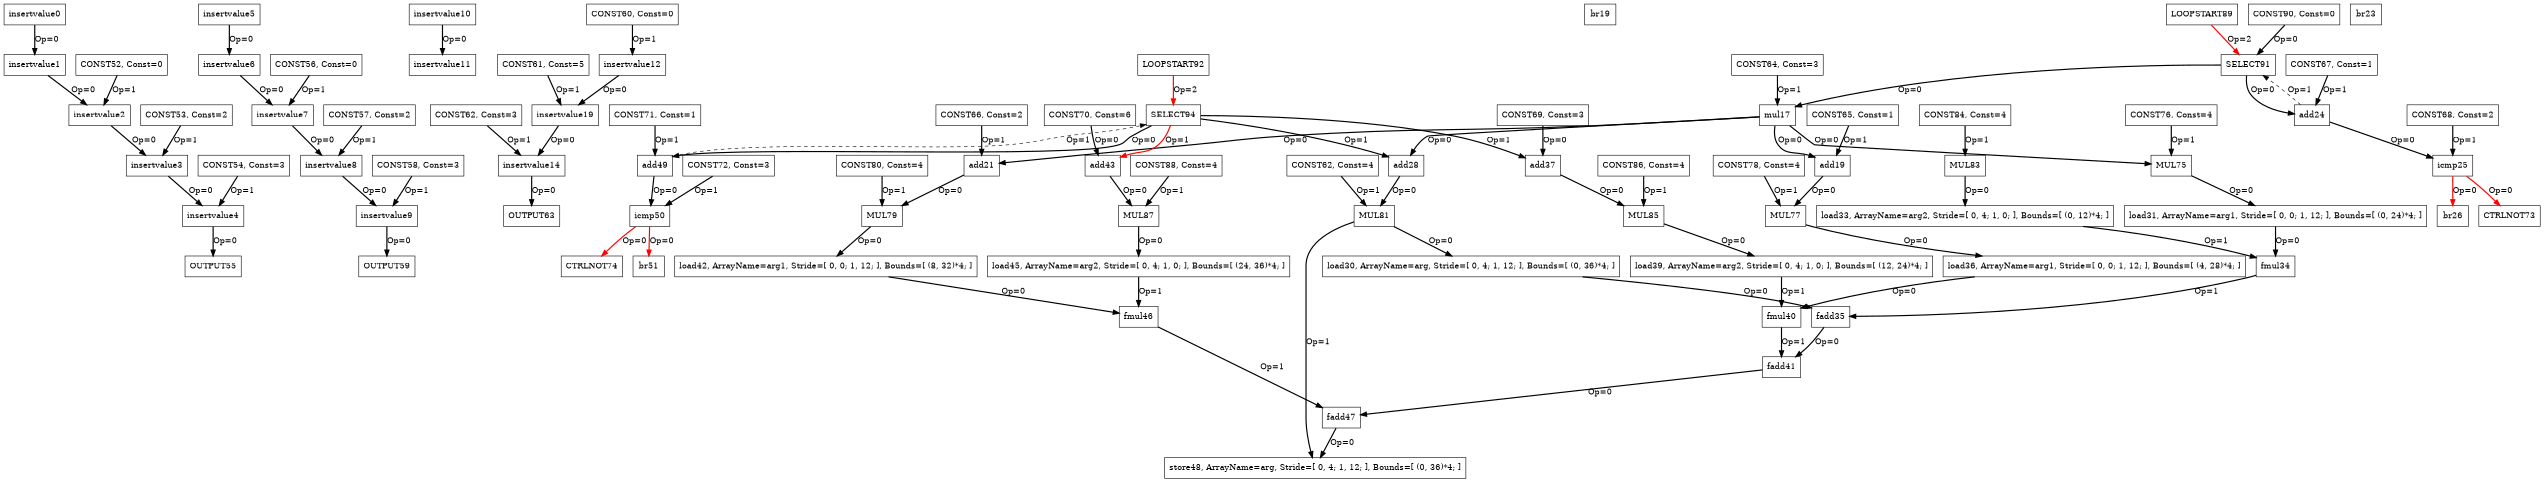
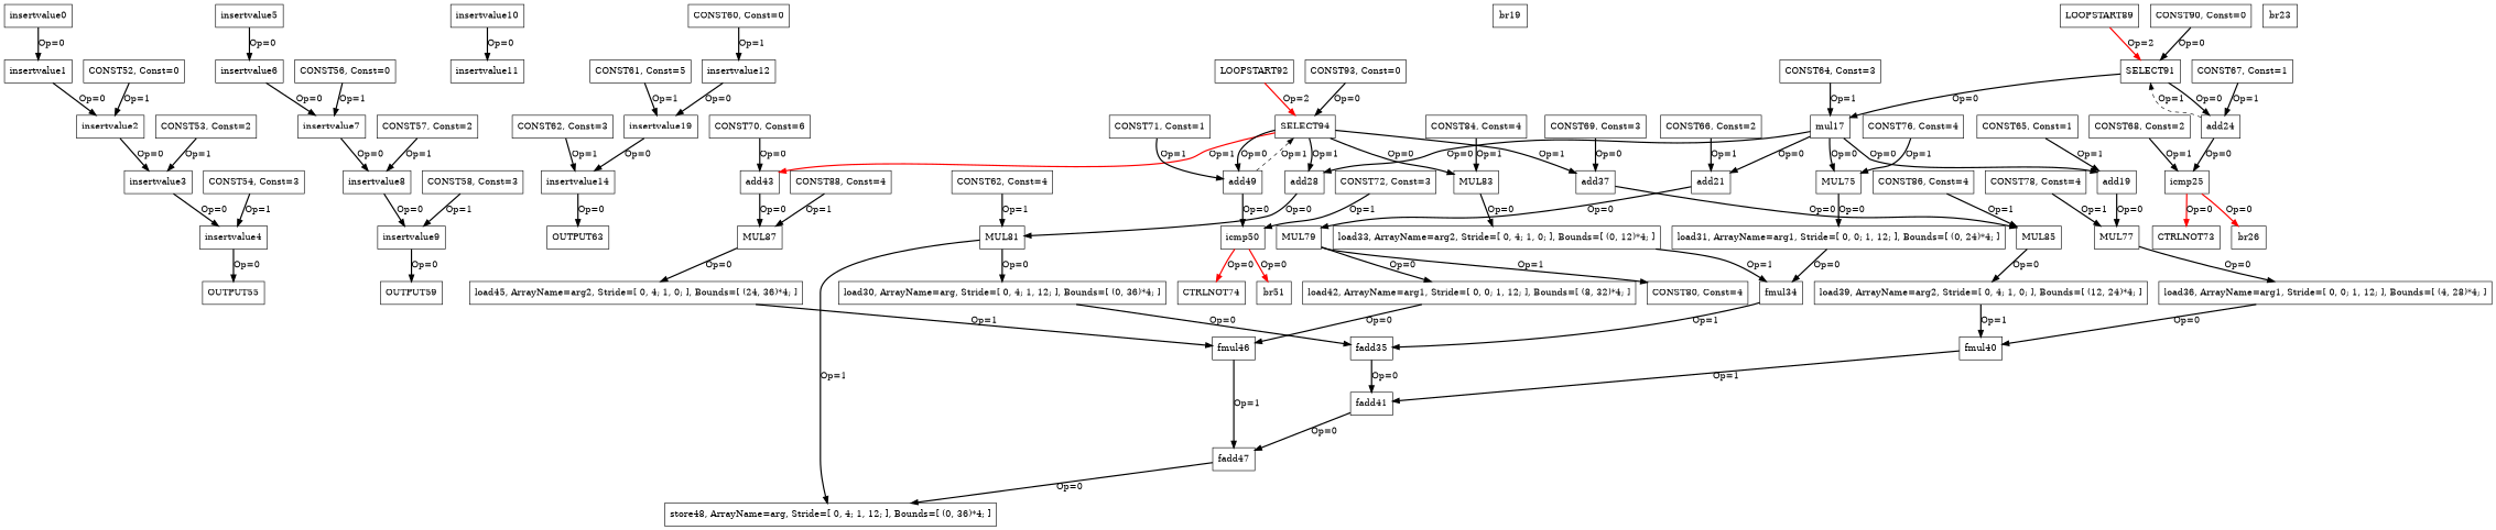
  digraph {
    node [color=black shape=box]
    edge [color=black style=bold]
    n1 [label=insertvalue0]
    n2 [label=insertvalue1]
    n3 [label=insertvalue2]
    n4 [label=insertvalue3]
    n5 [label=insertvalue4]
    n6 [label=OUTPUT55]
    n7 [label=insertvalue5]
    n8 [label=insertvalue6]
    n9 [label=insertvalue7]
    n10 [label=insertvalue8]
    n11 [label=insertvalue9]
    n12 [label=OUTPUT59]
    n13 [label=insertvalue10]
    n14 [label=insertvalue11]
    n15 [label=insertvalue12]
    n16 [label=insertvalue19]
    n17 [label=insertvalue14]
    n18 [label=OUTPUT63]
    n19 [label=br19]
    n20 [label=mul17]
    n21 [label=add19]
    n22 [label=add21]
    n23 [label=add28]
    n24 [label=MUL75]
    n25 [label=MUL77]
    n26 [label=MUL79]
    n27 [label=MUL81]
    n28 [label="load31, ArrayName=arg1, Stride=[ 0, 0; 1, 12; ], Bounds=[ (0, 24)*4; ]"]
    n29 [label="load36, ArrayName=arg1, Stride=[ 0, 0; 1, 12; ], Bounds=[ (4, 28)*4; ]"]
    n30 [label="load42, ArrayName=arg1, Stride=[ 0, 0; 1, 12; ], Bounds=[ (8, 32)*4; ]"]
    n31 [label=br23]
    n32 [label=add24]
    n33 [label=icmp25]
    n34 [label=SELECT91]
    n35 [label=br26]
    n36 [label=CTRLNOT73]
    n37 [label="load30, ArrayName=arg, Stride=[ 0, 4; 1, 12; ], Bounds=[ (0, 36)*4; ]"]
    n38 [label="store48, ArrayName=arg, Stride=[ 0, 4; 1, 12; ], Bounds=[ (0, 36)*4; ]"]
    n39 [label=fadd35]
    n40 [label=fadd41]
    n41 [label=fmul34]
    n42 [label="load33, ArrayName=arg2, Stride=[ 0, 4; 1, 0; ], Bounds=[ (0, 12)*4; ]"]
    n43 [label=fadd47]
    n44 [label=fmul40]
    n45 [label=add37]
    n46 [label=MUL85]
    n47 [label="load39, ArrayName=arg2, Stride=[ 0, 4; 1, 0; ], Bounds=[ (12, 24)*4; ]"]
    n48 [label=fmul46]
    n49 [label=add43]
    n50 [label=MUL87]
    n51 [label="load45, ArrayName=arg2, Stride=[ 0, 4; 1, 0; ], Bounds=[ (24, 36)*4; ]"]
    n52 [label=add49]
    n53 [label=icmp50]
    n54 [label=SELECT94]
    n55 [label=br51]
    n56 [label=CTRLNOT74]
    n57 [label=MUL83]
    n58 [label="CONST52, Const=0"]
    n59 [label="CONST53, Const=2"]
    n60 [label="CONST54, Const=3"]
    n61 [label="CONST56, Const=0"]
    n62 [label="CONST57, Const=2"]
    n63 [label="CONST58, Const=3"]
    n64 [label="CONST60, Const=0"]
    n65 [label="CONST61, Const=5"]
    n66 [label="CONST62, Const=3"]
    n67 [label="CONST64, Const=3"]
    n68 [label="CONST65, Const=1"]
    n69 [label="CONST66, Const=2"]
    n70 [label="CONST67, Const=1"]
    n71 [label="CONST68, Const=2"]
    n72 [label="CONST69, Const=3"]
    n73 [label="CONST70, Const=6"]
    n74 [label="CONST71, Const=1"]
    n75 [label="CONST72, Const=3"]
    n76 [label="CONST76, Const=4"]
    n77 [label="CONST78, Const=4"]
    n78 [label="CONST80, Const=4"]
    n79 [label="CONST62, Const=4"]
    n80 [label="CONST84, Const=4"]
    n81 [label="CONST86, Const=4"]
    n82 [label="CONST88, Const=4"]
    n83 [label=LOOPSTART89]
    n84 [label="CONST90, Const=0"]
    n85 [label=LOOPSTART92]
+   n86 [label="CONST93, Const=0"]
    n1 -> n2 [label="Op=0"]
    n2 -> n3 [label="Op=0"]
    n3 -> n4 [label="Op=0"]
    n4 -> n5 [label="Op=0"]
    n5 -> n6 [label="Op=0"]
    n7 -> n8 [label="Op=0"]
    n8 -> n9 [label="Op=0"]
    n9 -> n10 [label="Op=0"]
    n10 -> n11 [label="Op=0"]
    n11 -> n12 [label="Op=0"]
    n13 -> n14 [label="Op=0"]
    n15 -> n16 [label="Op=0"]
    n16 -> n17 [label="Op=0"]
    n17 -> n18 [label="Op=0"]
    n20 -> n21 [label="Op=0"]
    n20 -> n22 [label="Op=0"]
    n20 -> n23 [label="Op=0"]
    n20 -> n24 [label="Op=0"]
    n21 -> n25 [label="Op=0"]
    n22 -> n26 [label="Op=0"]
    n23 -> n27 [label="Op=0"]
    n24 -> n28 [label="Op=0"]
    n25 -> n29 [label="Op=0"]
    n26 -> n30 [label="Op=0"]
    n27 -> n37 [label="Op=0"]
    n27 -> n38 [label="Op=1"]
    n28 -> n41 [label="Op=0"]
    n29 -> n44 [label="Op=0"]
    n30 -> n48 [label="Op=0"]
    n32 -> n33 [label="Op=0"]
    n32 -> n34 [label="Op=1" style=dashed]
    n33 -> n35 [color=red label="Op=0"]
    n33 -> n36 [color=red label="Op=0"]
    n34 -> n20 [label="Op=0"]
    n34 -> n32 [label="Op=0"]
    n37 -> n39 [label="Op=0"]
    n39 -> n40 [label="Op=0"]
    n40 -> n43 [label="Op=0"]
    n41 -> n39 [label="Op=1"]
    n42 -> n41 [label="Op=1"]
    n43 -> n38 [label="Op=0"]
    n44 -> n40 [label="Op=1"]
    n45 -> n46 [label="Op=0"]
    n46 -> n47 [label="Op=0"]
    n47 -> n44 [label="Op=1"]
    n48 -> n43 [label="Op=1"]
    n49 -> n50 [label="Op=0"]
    n50 -> n51 [label="Op=0"]
    n51 -> n48 [label="Op=1"]
    n52 -> n53 [label="Op=0"]
    n52 -> n54 [label="Op=1" style=dashed]
    n53 -> n55 [color=red label="Op=0"]
    n53 -> n56 [color=red label="Op=0"]
    n54 -> n23 [label="Op=1"]
    n54 -> n45 [label="Op=1"]
    n54 -> n49 [color=red label="Op=1"]
    n54 -> n52 [label="Op=0"]
+   n54 -> n57 [label="Op=0"]
    n57 -> n42 [label="Op=0"]
    n58 -> n3 [label="Op=1"]
    n59 -> n4 [label="Op=1"]
    n60 -> n5 [label="Op=1"]
    n61 -> n9 [label="Op=1"]
    n62 -> n10 [label="Op=1"]
    n63 -> n11 [label="Op=1"]
    n64 -> n15 [label="Op=1"]
    n65 -> n16 [label="Op=1"]
    n66 -> n17 [label="Op=1"]
    n67 -> n20 [label="Op=1"]
    n68 -> n21 [label="Op=1"]
    n69 -> n22 [label="Op=1"]
    n70 -> n32 [label="Op=1"]
    n71 -> n33 [label="Op=1"]
    n72 -> n45 [label="Op=0"]
    n73 -> n49 [label="Op=0"]
    n74 -> n52 [label="Op=1"]
    n75 -> n53 [label="Op=1"]
    n76 -> n24 [label="Op=1"]
    n77 -> n25 [label="Op=1"]
-   n78 -> n26 [label="Op=1"]
+   n26 -> n78 [label="Op=1"]
    n79 -> n27 [label="Op=1"]
    n80 -> n57 [label="Op=1"]
    n81 -> n46 [label="Op=1"]
    n82 -> n50 [label="Op=1"]
    n83 -> n34 [color=red label="Op=2"]
    n84 -> n34 [label="Op=0"]
    n85 -> n54 [color=red label="Op=2"]
+   n86 -> n54 [label="Op=0"]
  }
